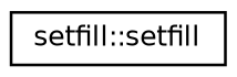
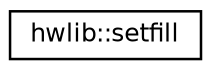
  digraph {
    rankdir=LR
-   n1 [color=black fillcolor=white fontname=Helvetica fontsize=10 height=0.2 label="setfill::setfill" shape=record style=filled width=0.4]
+   n1 [color=black fillcolor=white fontname=Helvetica fontsize=10 height=0.2 label="hwlib::setfill" shape=record style=filled width=0.4]
  }
